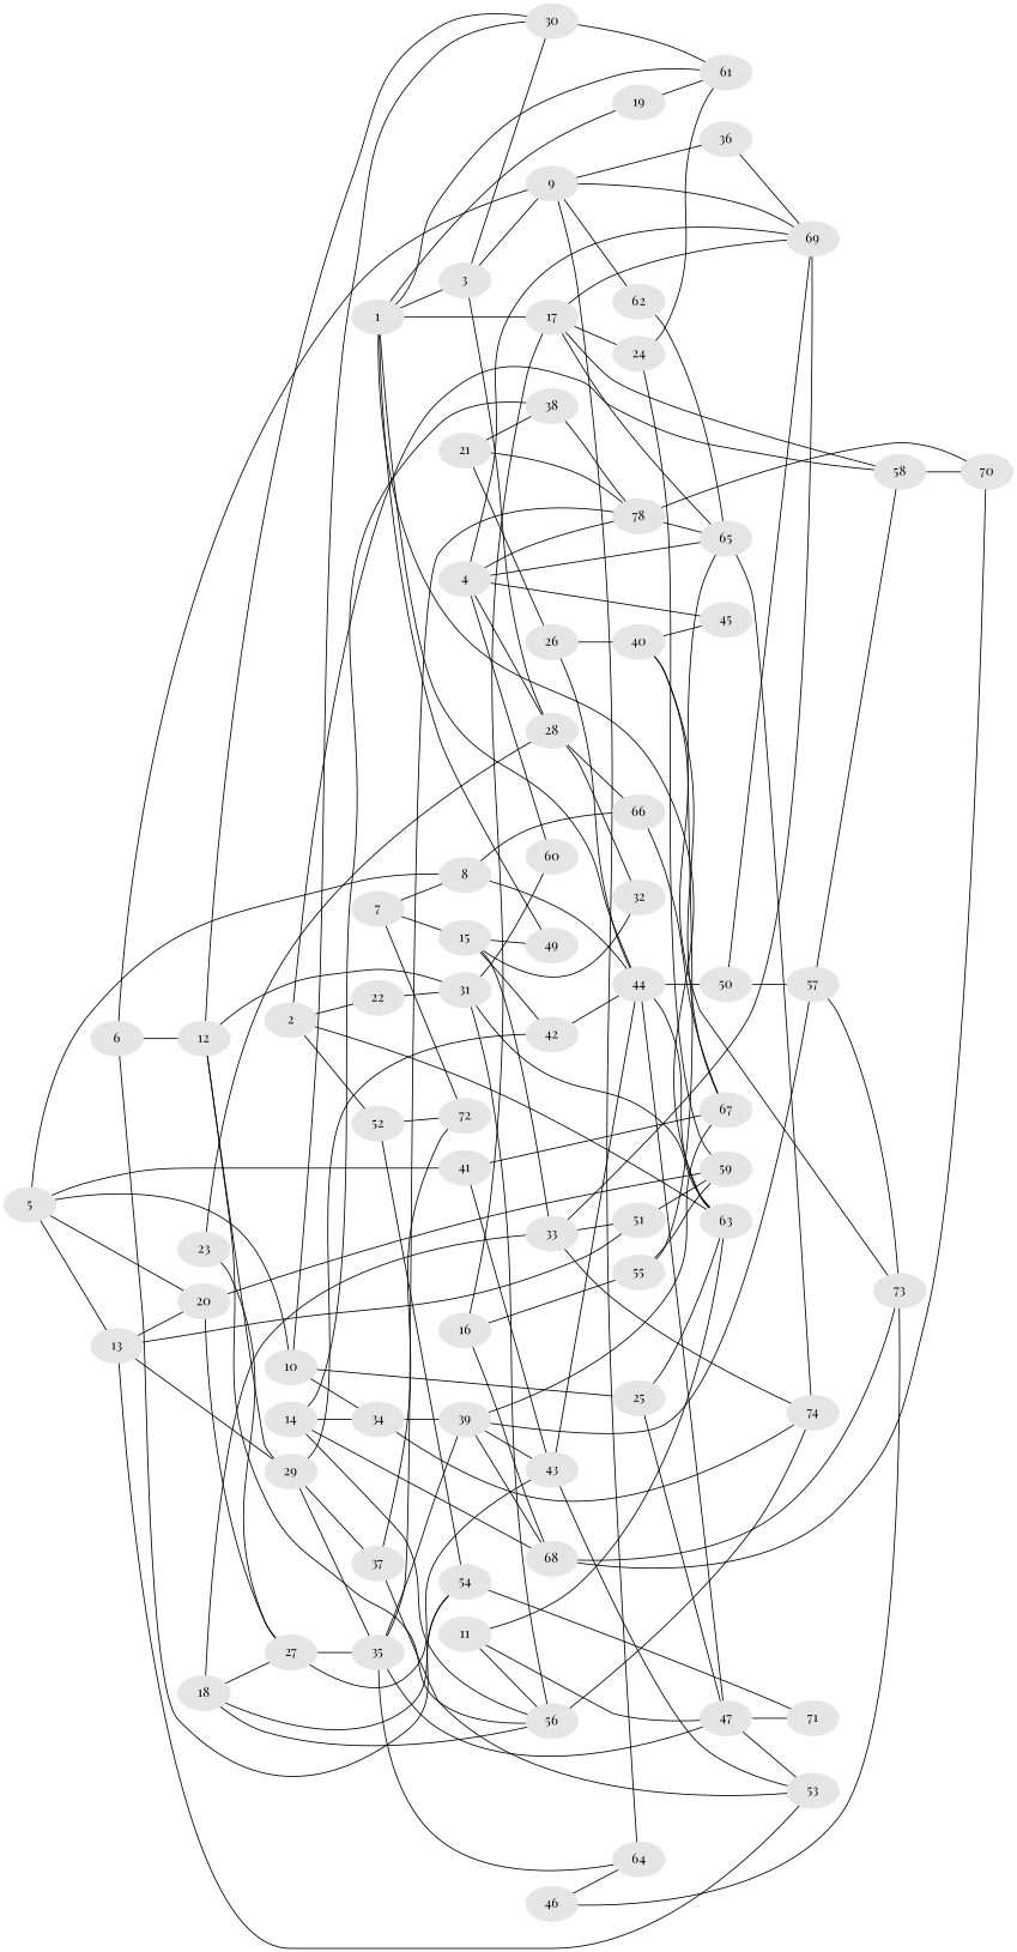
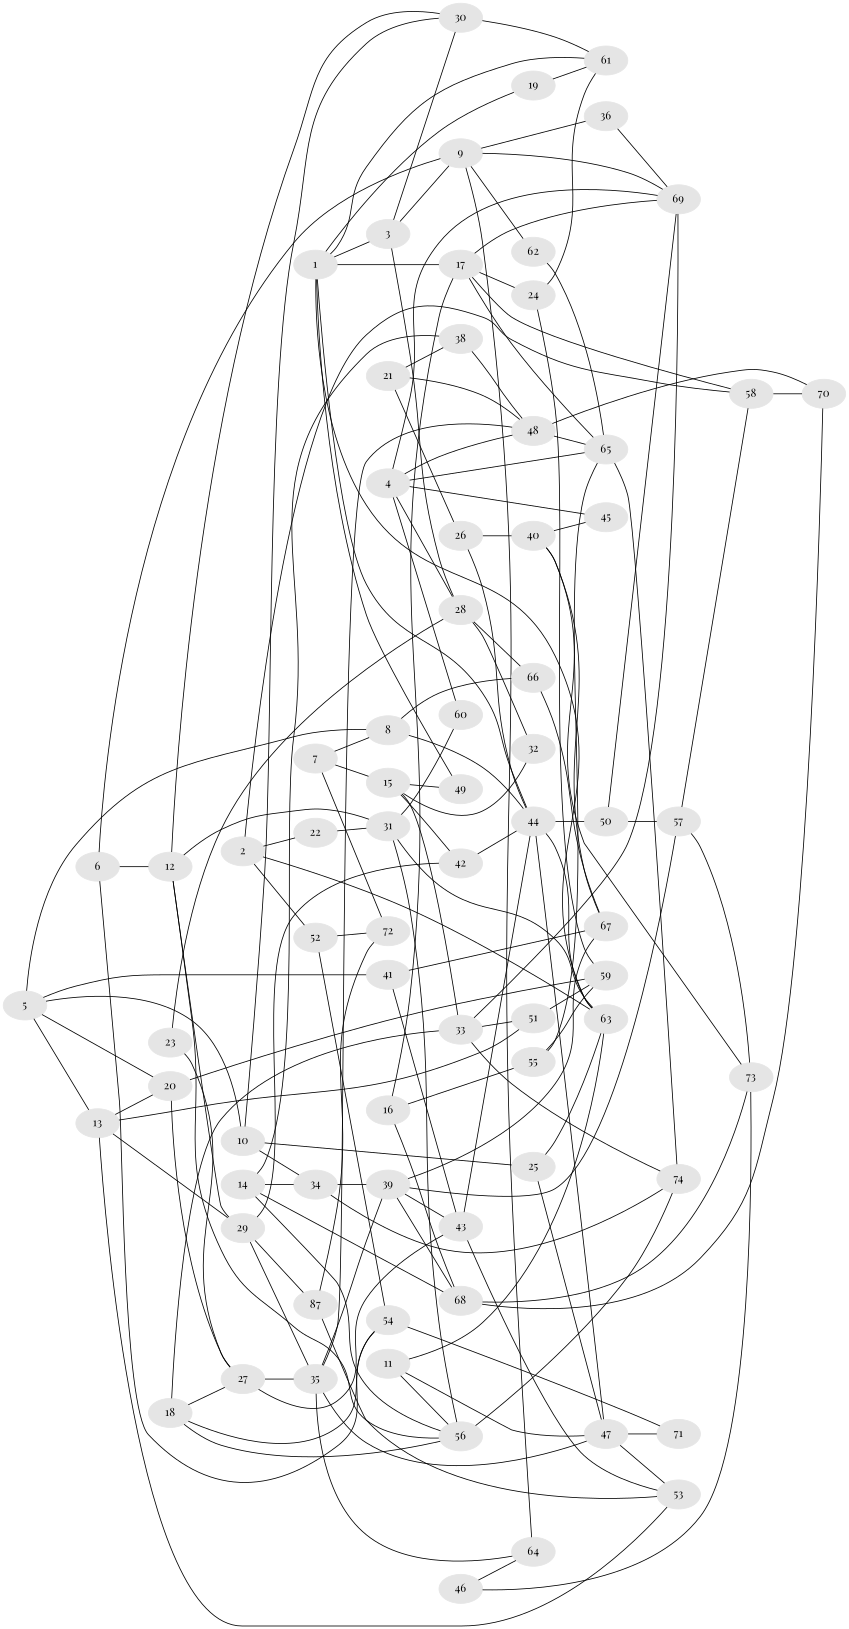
  graph {
    fontname="Playfair Display"
    rankdir=LR
    node [color=gray90 fontname="Playfair Display" style=filled]
    edge [fontname="Playfair Display"]
    1
    3
    17
    19
    44
    49
    61
    63
    9
    28
    30
    58
    65
    69
    24
    47
    50
    2
    22
    52
    31
    54
    72
    70
    36
    62
    64
    66
    32
    4
    45
-   48 [label=78]
+   48
    60
    74
    5
    8
    10
    13
    20
    41
    25
    34
    29
    51
    53
    27
    59
    43
    67
    6
    12
    56
    71
    7
    15
    33
    42
    39
    11
    35
-   37
+   37 [label=87]
    14
    38
    68
    73
    16
    55
    18
    21
    26
    40
    23
    57
    46
    1 -- 3
    1 -- 17
    1 -- 19
    1 -- 44
    1 -- 49
    1 -- 61
    1 -- 63
    3 -- 9
    3 -- 28
    3 -- 30
    17 -- 58
    17 -- 65
    17 -- 69
    17 -- 24
    19 -- 61
    44 -- 63
    44 -- 47
    44 -- 50
    9 -- 69
    9 -- 36
    9 -- 62
    9 -- 64
    28 -- 66
    28 -- 32
    30 -- 61
    58 -- 70
    65 -- 74
    24 -- 61
    24 -- 59
    47 -- 53
    47 -- 71
    50 -- 69
    50 -- 57
    2 -- 63
    2 -- 58
    2 -- 22
    2 -- 52
    22 -- 31
    52 -- 54
    52 -- 72
    31 -- 63
    31 -- 60
    31 -- 56
    54 -- 71
    36 -- 69
    62 -- 65
    66 -- 67
    4 -- 28
    4 -- 65
    4 -- 69
    4 -- 45
    4 -- 48
    4 -- 60
    48 -- 65
    48 -- 70
    5 -- 8
    5 -- 10
    5 -- 13
    5 -- 20
    5 -- 41
    8 -- 44
    8 -- 66
    10 -- 30
    10 -- 25
    10 -- 34
    13 -- 20
    13 -- 29
    13 -- 51
    13 -- 53
    20 -- 27
    20 -- 59
    41 -- 43
    41 -- 67
    25 -- 63
    25 -- 47
    34 -- 74
    34 -- 39
    29 -- 42
    29 -- 35
    29 -- 37
    51 -- 59
    27 -- 43
    27 -- 35
    43 -- 44
    43 -- 53
    6 -- 9
    6 -- 54
    6 -- 12
    12 -- 30
    12 -- 31
    12 -- 29
    12 -- 56
    56 -- 74
    7 -- 72
    7 -- 8
    7 -- 15
    15 -- 49
    15 -- 32
    15 -- 33
    15 -- 42
    33 -- 69
    33 -- 74
    33 -- 51
    42 -- 44
    39 -- 43
    39 -- 67
    39 -- 68
    39 -- 57
    11 -- 63
    11 -- 47
    11 -- 56
    35 -- 47
    35 -- 64
    35 -- 48
    35 -- 39
    37 -- 72
    37 -- 53
    14 -- 34
    14 -- 56
    14 -- 38
    14 -- 68
    38 -- 48
    68 -- 70
    68 -- 73
    16 -- 17
    16 -- 68
    16 -- 55
    55 -- 65
    55 -- 59
    18 -- 54
    18 -- 27
    18 -- 56
    18 -- 33
    21 -- 48
    21 -- 38
    21 -- 26
    26 -- 44
    26 -- 40
    40 -- 45
    40 -- 67
    40 -- 73
    23 -- 28
    23 -- 27
    57 -- 58
    57 -- 73
    46 -- 64
    46 -- 73
  }
